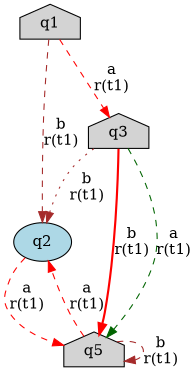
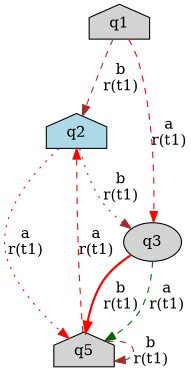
  digraph {
    node [fillcolor=lightgrey shape=house style=filled]
    edge [color=red style=dashed]
    n1 [label=q1]
-   n2 [fillcolor=lightblue label=q2 shape=ellipse]
-   n3 [label=q3]
+   n2 [fillcolor=lightblue label=q2]
+   n3 [label=q3 shape=ellipse]
    n4 [label=q5]
    n1 -> n2 [color=brown label="b\nr(t1)\n"]
    n1 -> n3 [label="a\nr(t1)\n"]
-   n3 -> n2 [color=brown label="b\nr(t1)\n" style=dotted]
-   n2 -> n4 [label="a\nr(t1)\n"]
+   n2 -> n3 [color=brown label="b\nr(t1)\n" style=dotted]
+   n2 -> n4 [label="a\nr(t1)\n" style=dotted]
    n3 -> n4 [label="b\nr(t1)\n" style=bold]
    n3 -> n4 [color=darkgreen label="a\nr(t1)\n"]
    n4 -> n2 [label="a\nr(t1)\n"]
    n4 -> n4 [color=brown label="b\nr(t1)\n"]
  }
